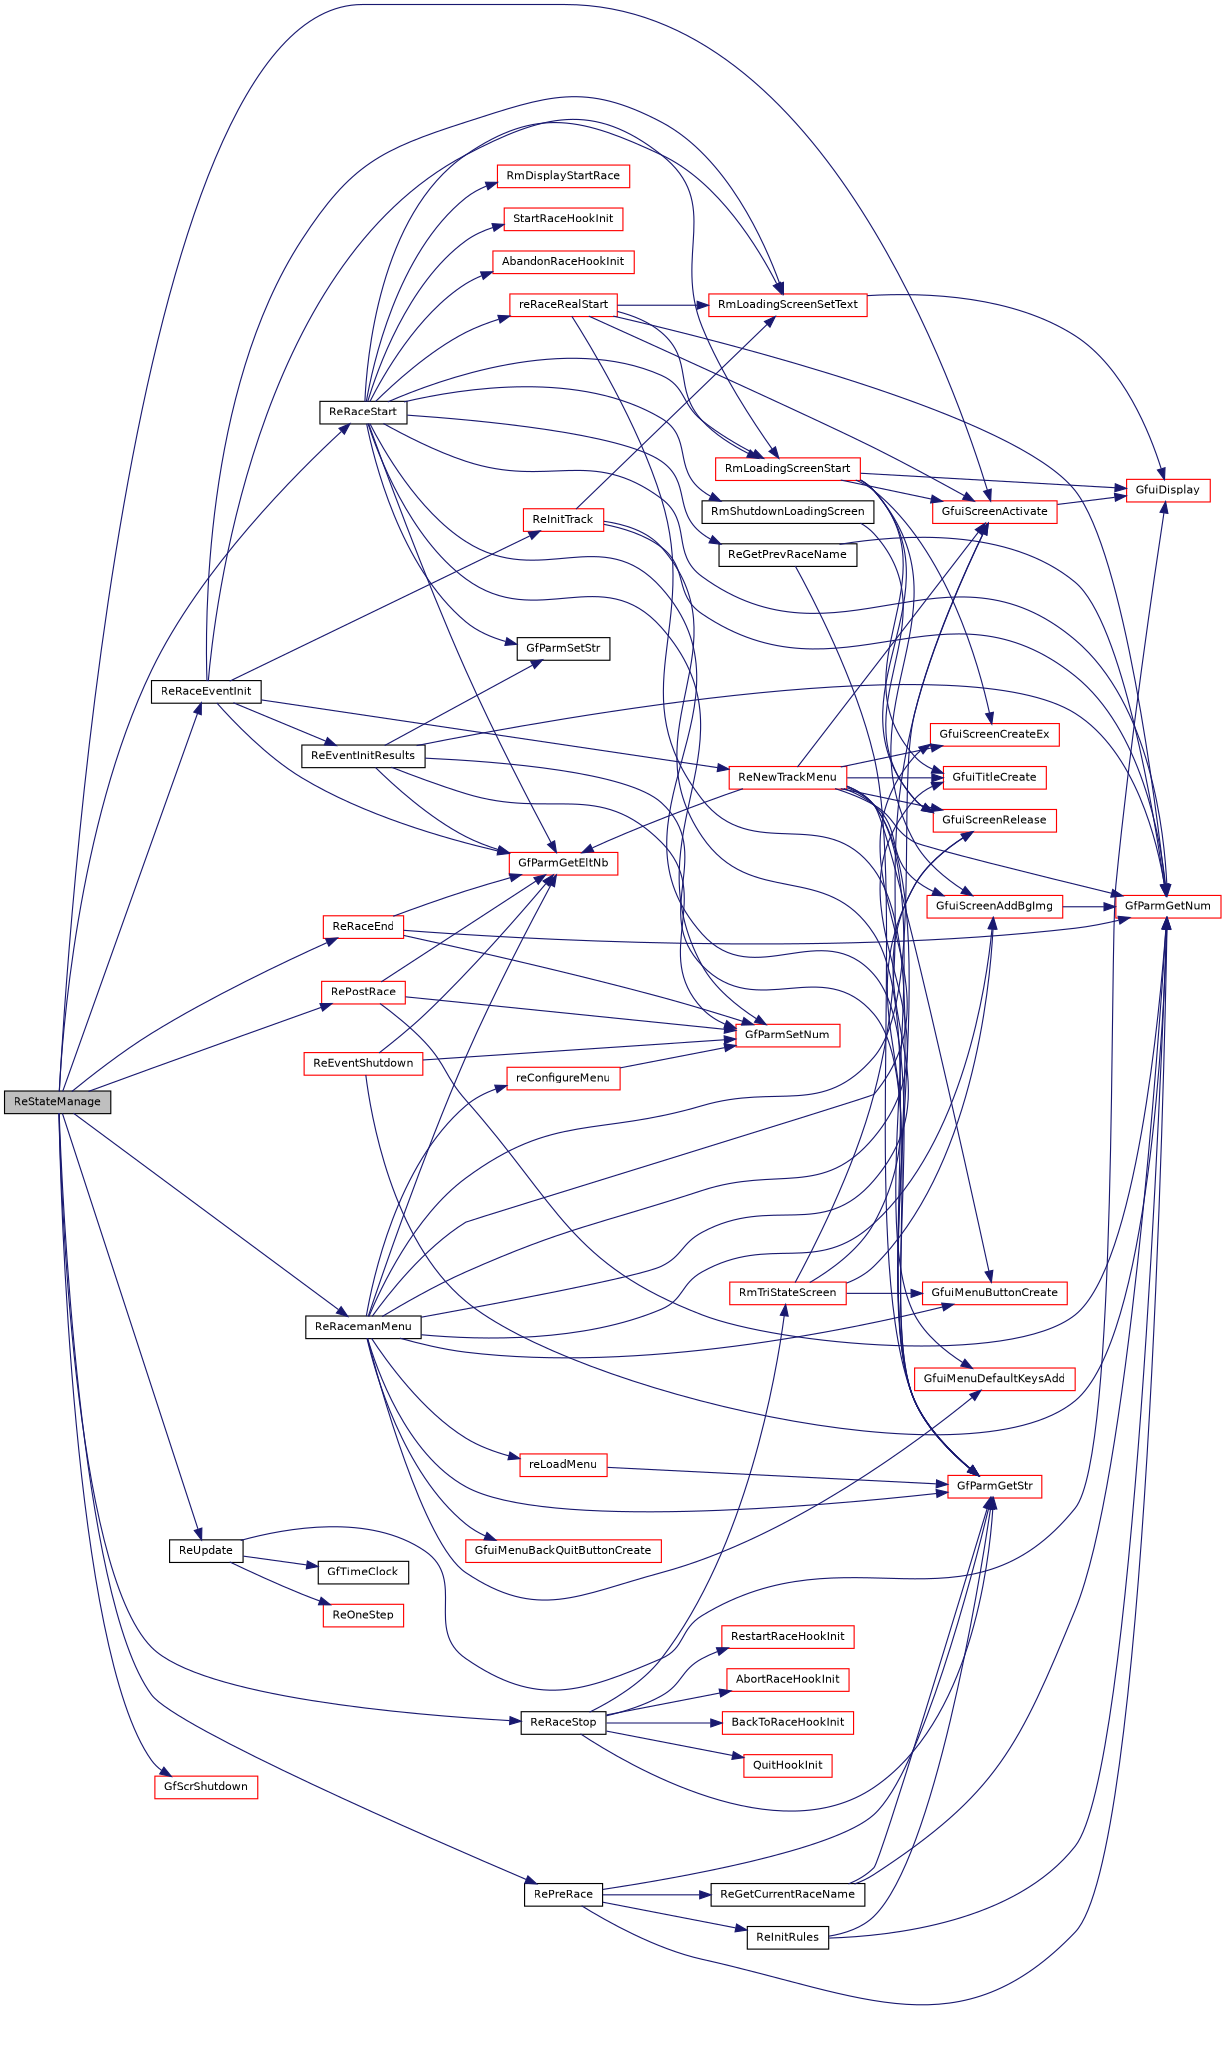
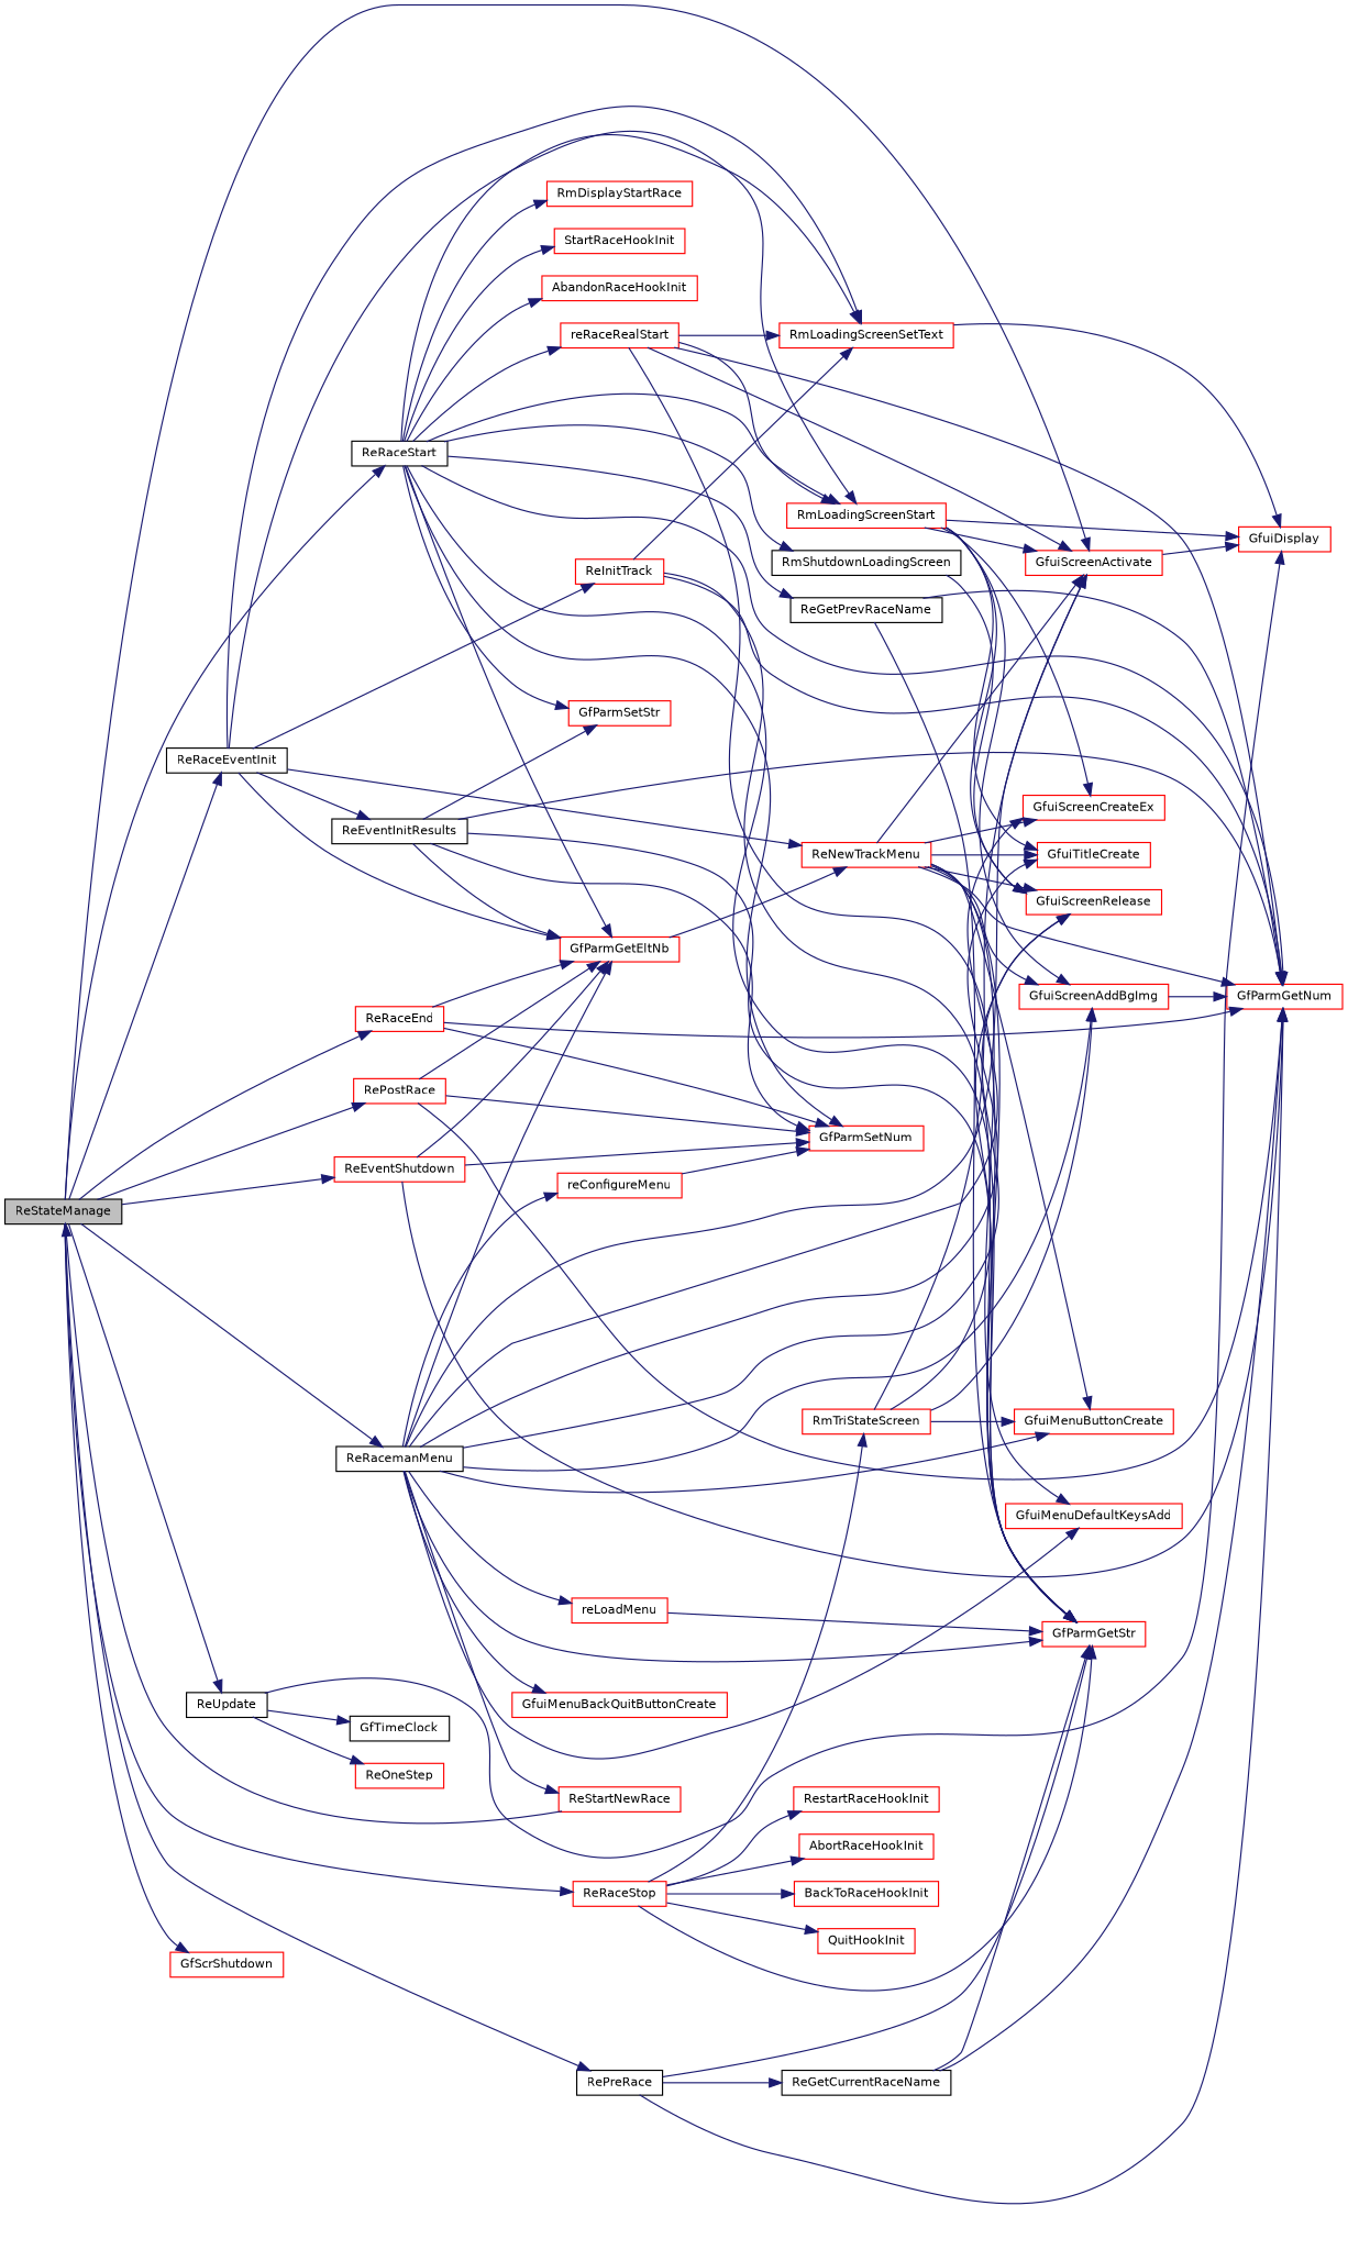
  digraph {
    fontname="DejaVu Sans"
    rankdir=LR
    node [color=red fillcolor=white fontname="DejaVu Sans" fontsize=10 shape=record style=filled]
    edge [color=midnightblue fontname="DejaVu Sans" fontsize=10 labelfontname=Helvetica labelfontsize=10 style=solid]
    n1 [color=black fillcolor=grey75 fontcolor=black height=0.2 label=ReStateManage width=0.4]
    n2 [color=black height=0.2 label=ReRacemanMenu width=0.4]
    n3 [height=0.2 label=GfuiScreenActivate width=0.4]
    n4 [color=black height=0.2 label=ReRaceEventInit width=0.4]
    n5 [color=black height=0.2 label=RePreRace width=0.4]
    n6 [color=black height=0.2 label=ReRaceStart width=0.4]
    n7 [color=black height=0.2 label=ReUpdate width=0.4]
-   n8 [color=black height=0.2 label=ReRaceStop width=0.4]
+   n8 [height=0.2 label=ReRaceStop width=0.4]
    n9 [height=0.2 label=ReRaceEnd width=0.4]
    n10 [height=0.2 label=RePostRace width=0.4]
    n11 [height=0.2 label=ReEventShutdown width=0.4]
    n12 [height=0.2 label=GfScrShutdown width=0.4]
    n13 [height=0.2 label=GfuiScreenRelease width=0.4]
    n14 [height=0.2 label=GfuiScreenCreateEx width=0.4]
    n15 [height=0.2 label=GfParmGetStr width=0.4]
    n16 [height=0.2 label=GfuiScreenAddBgImg width=0.4]
    n17 [height=0.2 label=GfuiMenuDefaultKeysAdd width=0.4]
    n18 [height=0.2 label=GfuiTitleCreate width=0.4]
    n19 [height=0.2 label=GfuiMenuButtonCreate width=0.4]
+   n20 [height=0.2 label=ReStartNewRace width=0.4]
    n21 [height=0.2 label=reConfigureMenu width=0.4]
    n22 [height=0.2 label=GfParmGetEltNb width=0.4]
    n23 [height=0.2 label=reLoadMenu width=0.4]
    n24 [height=0.2 label=GfuiMenuBackQuitButtonCreate width=0.4]
    n25 [height=0.2 label=GfuiDisplay width=0.4]
    n26 [height=0.2 label=RmLoadingScreenStart width=0.4]
    n27 [height=0.2 label=ReInitTrack width=0.4]
    n28 [height=0.2 label=RmLoadingScreenSetText width=0.4]
    n29 [color=black height=0.2 label=ReEventInitResults width=0.4]
    n30 [height=0.2 label=ReNewTrackMenu width=0.4]
    n31 [height=0.2 label=GfParmGetNum width=0.4]
    n32 [color=black height=0.2 label=ReGetCurrentRaceName width=0.4]
-   n33 [color=black height=0.2 label=ReInitRules width=0.4]
    n34 [height=0.2 label=GfParmSetNum width=0.4]
-   n35 [color=black height=0.2 label=GfParmSetStr width=0.4]
+   n35 [height=0.2 label=GfParmSetStr width=0.4]
    n36 [color=black height=0.2 label=RmShutdownLoadingScreen width=0.4]
    n37 [color=black height=0.2 label=ReGetPrevRaceName width=0.4]
    n38 [height=0.2 label=RmDisplayStartRace width=0.4]
    n39 [height=0.2 label=StartRaceHookInit width=0.4]
    n40 [height=0.2 label=AbandonRaceHookInit width=0.4]
    n41 [height=0.2 label=reRaceRealStart width=0.4]
    n42 [color=black height=0.2 label=GfTimeClock width=0.4]
    n43 [height=0.2 label=ReOneStep width=0.4]
    n44 [height=0.2 label=RmTriStateScreen width=0.4]
    n45 [height=0.2 label=AbortRaceHookInit width=0.4]
    n46 [height=0.2 label=BackToRaceHookInit width=0.4]
    n47 [height=0.2 label=QuitHookInit width=0.4]
    n48 [height=0.2 label=RestartRaceHookInit width=0.4]
    n1 -> n2
    n1 -> n3
    n1 -> n4
    n1 -> n5
    n1 -> n6
    n1 -> n7
    n1 -> n8
    n1 -> n9
    n1 -> n10
+   n1 -> n11
    n1 -> n12
    n2 -> n3
    n2 -> n13
    n2 -> n14
    n2 -> n15
    n2 -> n16
    n2 -> n17
    n2 -> n18
    n2 -> n19
+   n2 -> n20
    n2 -> n21
    n2 -> n22
    n2 -> n23
    n2 -> n24
    n3 -> n25
    n4 -> n22
    n4 -> n26
    n4 -> n27
    n4 -> n28
    n4 -> n29
    n4 -> n30
    n5 -> n15
    n5 -> n31
    n5 -> n32
-   n5 -> n33
    n6 -> n15
    n6 -> n22
    n6 -> n26
    n6 -> n28
    n6 -> n31
    n6 -> n34
    n6 -> n35
    n6 -> n36
    n6 -> n37
    n6 -> n38
    n6 -> n39
    n6 -> n40
    n6 -> n41
    n7 -> n25
    n7 -> n42
    n7 -> n43
    n8 -> n15
    n8 -> n44
    n8 -> n45
    n8 -> n46
    n8 -> n47
    n8 -> n48
    n9 -> n22
    n9 -> n31
    n9 -> n34
    n10 -> n22
    n10 -> n31
    n10 -> n34
    n11 -> n22
    n11 -> n31
    n11 -> n34
    n16 -> n31
+   n20 -> n1
    n21 -> n34
    n23 -> n15
    n26 -> n3
    n26 -> n13
    n26 -> n14
    n26 -> n16
    n26 -> n18
    n26 -> n25
    n27 -> n15
    n27 -> n28
    n27 -> n31
    n28 -> n25
    n29 -> n15
    n29 -> n22
    n29 -> n31
    n29 -> n34
    n29 -> n35
    n30 -> n3
    n30 -> n13
    n30 -> n14
    n30 -> n15
    n30 -> n16
    n30 -> n17
    n30 -> n18
    n30 -> n19
-   n30 -> n22
+   n22 -> n30
    n30 -> n31
    n32 -> n15
    n32 -> n31
-   n33 -> n15
-   n33 -> n31
    n36 -> n13
    n37 -> n15
    n37 -> n31
    n41 -> n3
    n41 -> n15
    n41 -> n26
    n41 -> n28
    n41 -> n31
    n44 -> n3
    n44 -> n13
    n44 -> n16
    n44 -> n19
  }
